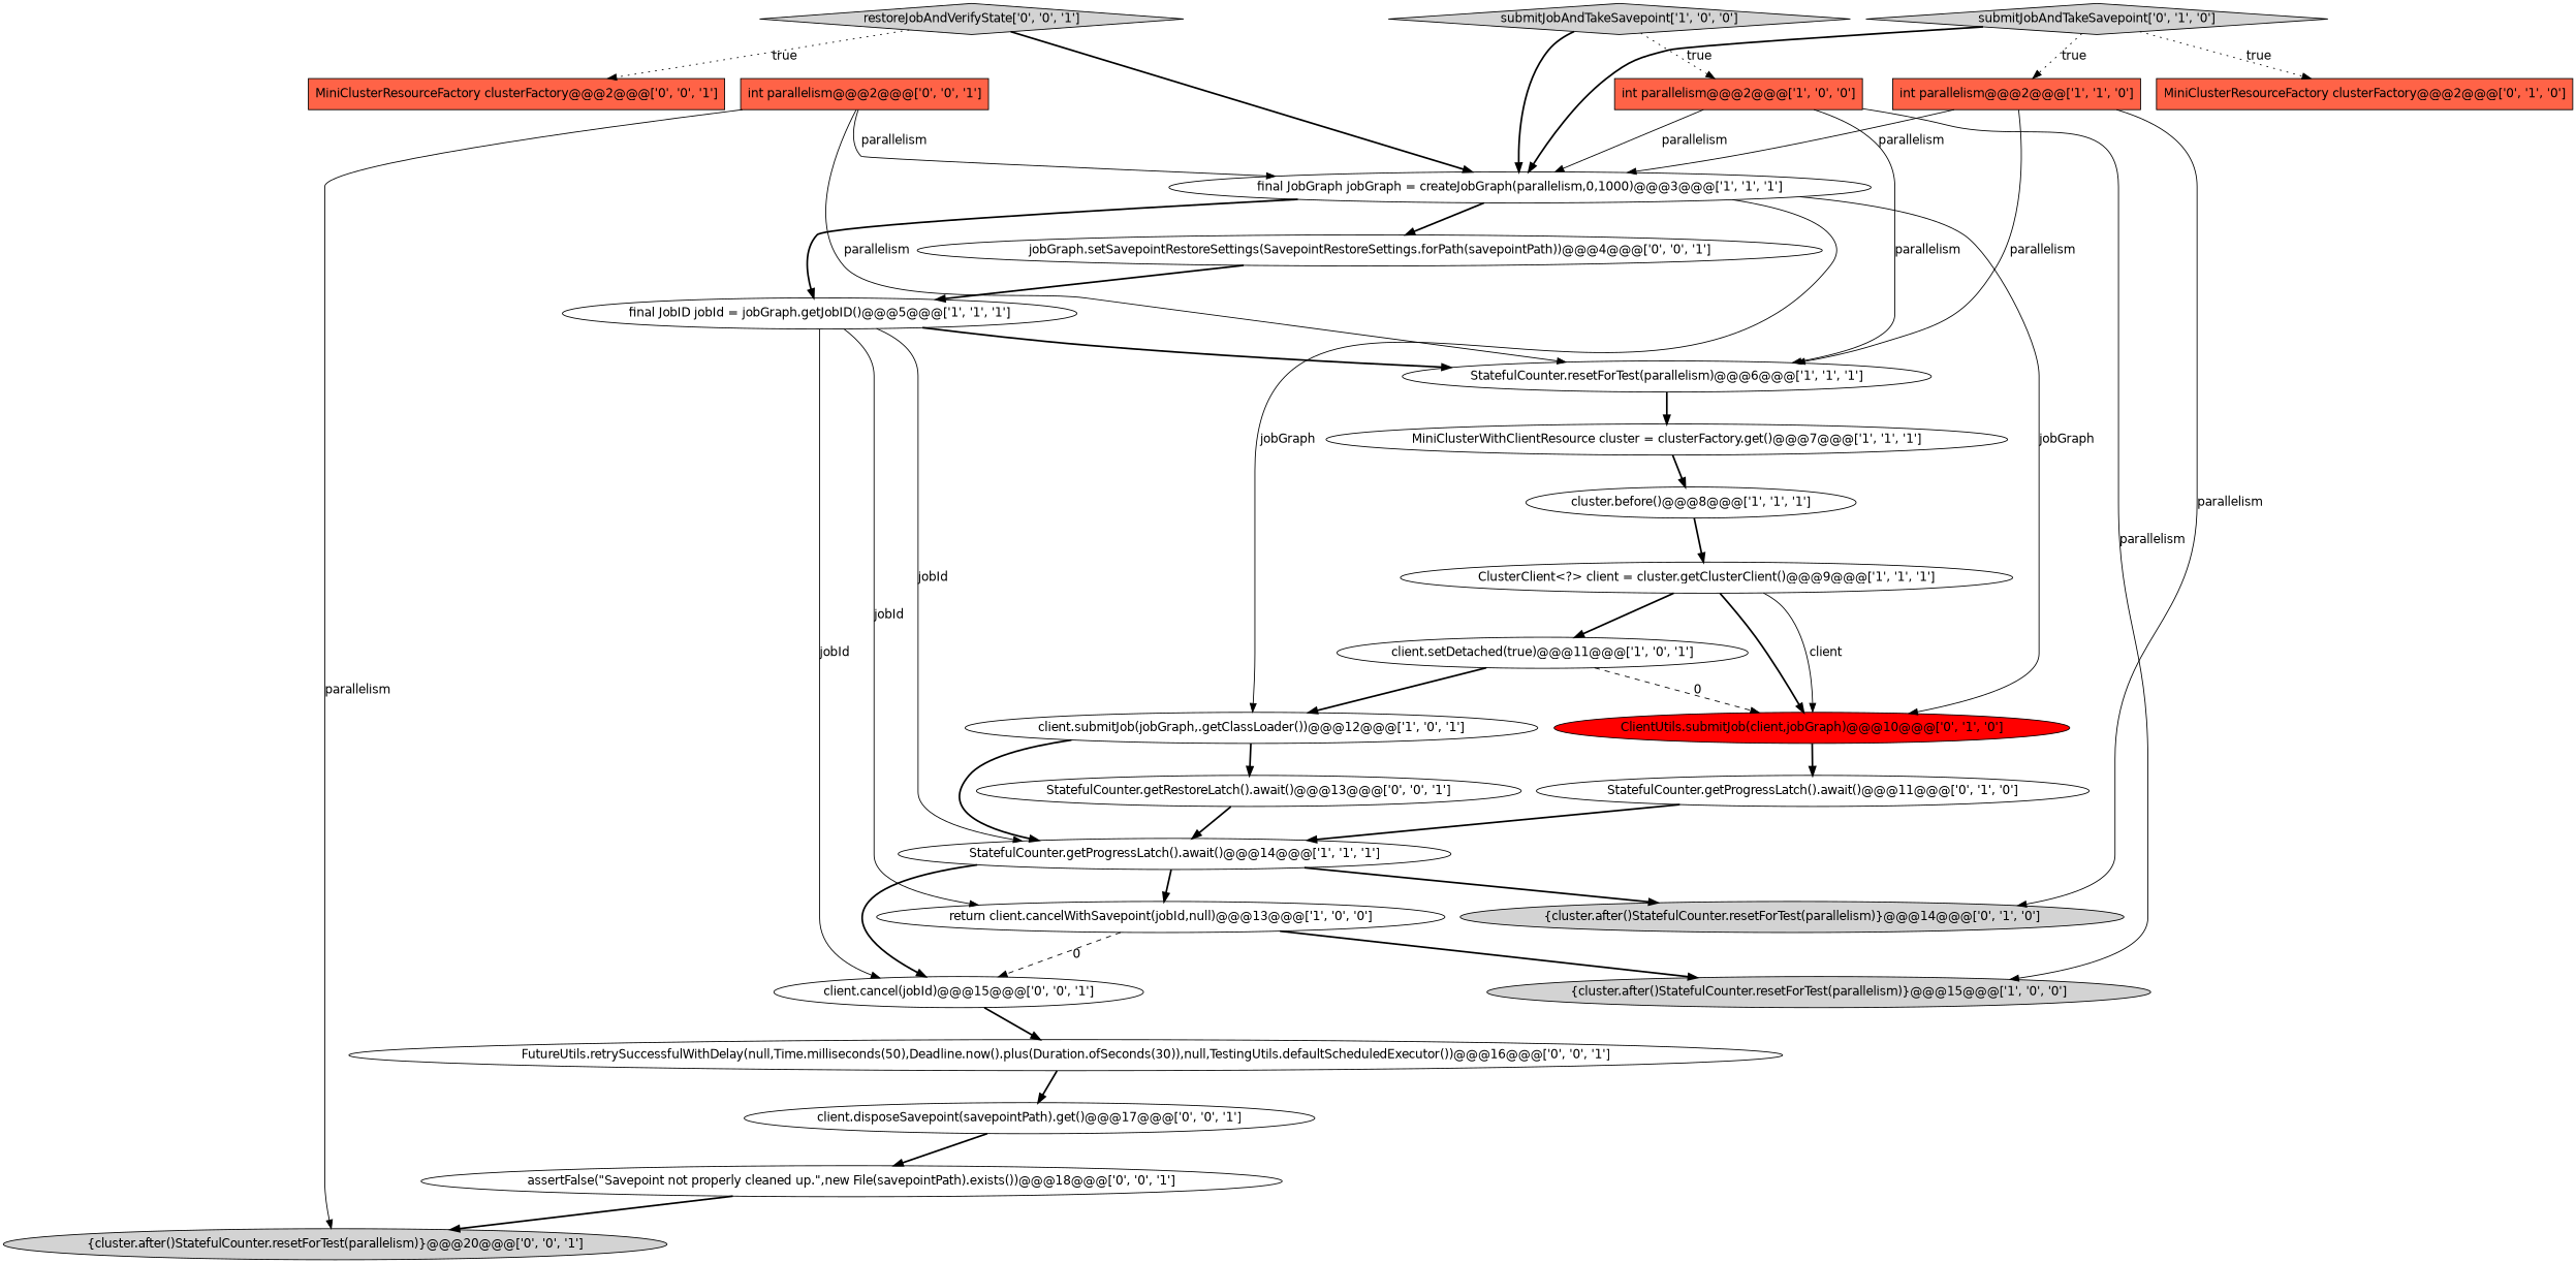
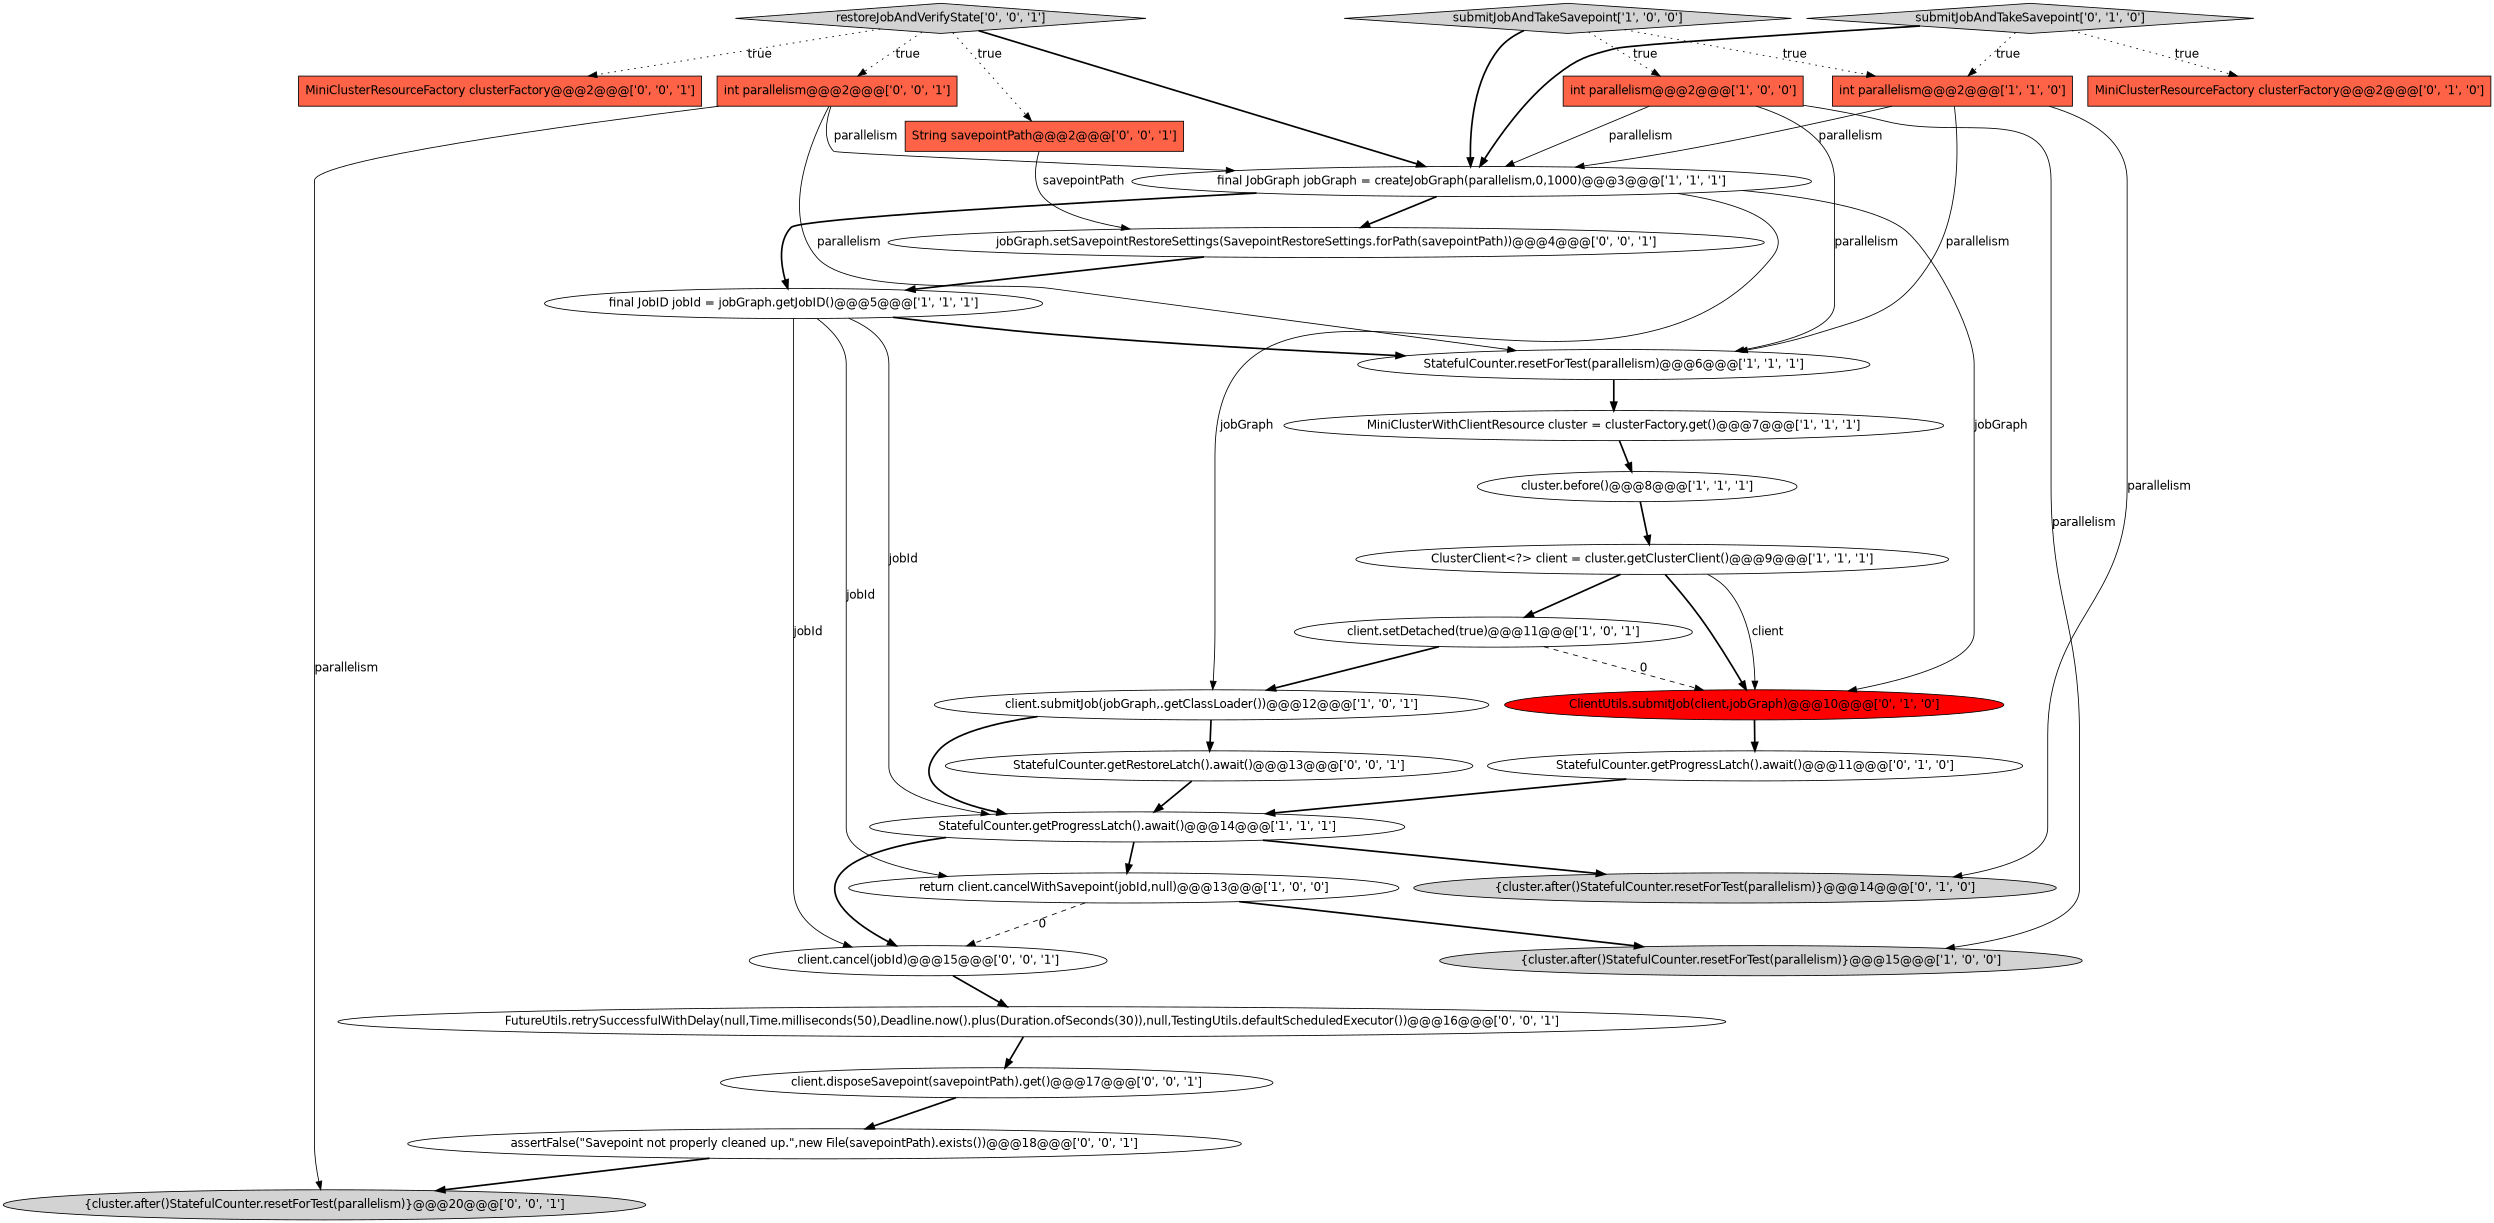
  digraph {
    fontname="DejaVu Sans"
    node [fillcolor=white fontname="DejaVu Sans" shape=ellipse style=filled]
    edge [fontname="DejaVu Sans" style=bold]
    n1 [label="cluster.before()@@@8@@@['1', '1', '1']"]
    n2 [label="ClusterClient<?> client = cluster.getClusterClient()@@@9@@@['1', '1', '1']"]
    n3 [fillcolor=red label="ClientUtils.submitJob(client,jobGraph)@@@10@@@['0', '1', '0']"]
    n4 [label="client.setDetached(true)@@@11@@@['1', '0', '1']"]
    n5 [fillcolor=lightgray label="{cluster.after()StatefulCounter.resetForTest(parallelism)}@@@20@@@['0', '0', '1']"]
    n6 [label="client.disposeSavepoint(savepointPath).get()@@@17@@@['0', '0', '1']"]
    n7 [label="assertFalse(\"Savepoint not properly cleaned up.\",new File(savepointPath).exists())@@@18@@@['0', '0', '1']"]
    n8 [fillcolor=lightgray label="submitJobAndTakeSavepoint['0', '1', '0']" shape=diamond]
    n9 [fillcolor=tomato label="int parallelism@@@2@@@['1', '1', '0']" shape=box]
    n10 [fillcolor=tomato label="MiniClusterResourceFactory clusterFactory@@@2@@@['0', '1', '0']" shape=box]
    n11 [label="final JobGraph jobGraph = createJobGraph(parallelism,0,1000)@@@3@@@['1', '1', '1']"]
    n12 [fillcolor=lightgray label="{cluster.after()StatefulCounter.resetForTest(parallelism)}@@@14@@@['0', '1', '0']"]
    n13 [label="StatefulCounter.resetForTest(parallelism)@@@6@@@['1', '1', '1']"]
    n14 [label="client.submitJob(jobGraph,.getClassLoader())@@@12@@@['1', '0', '1']"]
    n15 [label="jobGraph.setSavepointRestoreSettings(SavepointRestoreSettings.forPath(savepointPath))@@@4@@@['0', '0', '1']"]
    n16 [label="final JobID jobId = jobGraph.getJobID()@@@5@@@['1', '1', '1']"]
    n17 [label="StatefulCounter.getProgressLatch().await()@@@11@@@['0', '1', '0']"]
    n18 [fillcolor=lightgray label="{cluster.after()StatefulCounter.resetForTest(parallelism)}@@@15@@@['1', '0', '0']"]
    n19 [label="StatefulCounter.getProgressLatch().await()@@@14@@@['1', '1', '1']"]
    n20 [label="client.cancel(jobId)@@@15@@@['0', '0', '1']"]
    n21 [label="return client.cancelWithSavepoint(jobId,null)@@@13@@@['1', '0', '0']"]
    n22 [label="FutureUtils.retrySuccessfulWithDelay(null,Time.milliseconds(50),Deadline.now().plus(Duration.ofSeconds(30)),null,TestingUtils.defaultScheduledExecutor())@@@16@@@['0', '0', '1']"]
    n23 [fillcolor=lightgray label="restoreJobAndVerifyState['0', '0', '1']" shape=diamond]
+   n24 [fillcolor=tomato label="String savepointPath@@@2@@@['0', '0', '1']" shape=box]
    n25 [fillcolor=tomato label="MiniClusterResourceFactory clusterFactory@@@2@@@['0', '0', '1']" shape=box]
    n26 [fillcolor=tomato label="int parallelism@@@2@@@['0', '0', '1']" shape=box]
    n27 [label="MiniClusterWithClientResource cluster = clusterFactory.get()@@@7@@@['1', '1', '1']"]
    n28 [label="StatefulCounter.getRestoreLatch().await()@@@13@@@['0', '0', '1']"]
    n29 [fillcolor=tomato label="int parallelism@@@2@@@['1', '0', '0']" shape=box]
    n30 [fillcolor=lightgray label="submitJobAndTakeSavepoint['1', '0', '0']" shape=diamond]
    n1 -> n2
    n2 -> n3 [label=client style=solid]
    n2 -> n3
    n2 -> n4
    n3 -> n17
    n4 -> n3 [label=0 style=dashed]
    n4 -> n14
    n6 -> n7
    n7 -> n5
    n8 -> n9 [label=true style=dotted]
    n8 -> n10 [label=true style=dotted]
    n8 -> n11
    n9 -> n11 [label=parallelism style=solid]
    n9 -> n12 [label=parallelism style=solid]
    n9 -> n13 [label=parallelism style=solid]
    n11 -> n3 [label=jobGraph style=solid]
    n11 -> n14 [label=jobGraph style=solid]
    n11 -> n15
    n11 -> n16
    n13 -> n27
    n14 -> n19
    n14 -> n28
    n15 -> n16
    n16 -> n13
    n16 -> n19 [label=jobId style=solid]
    n16 -> n20 [label=jobId style=solid]
    n16 -> n21 [label=jobId style=solid]
    n17 -> n19
    n19 -> n12
    n19 -> n20
    n19 -> n21
    n20 -> n22
    n21 -> n18
    n21 -> n20 [label=0 style=dashed]
    n22 -> n6
    n23 -> n11
+   n23 -> n24 [label=true style=dotted]
    n23 -> n25 [label=true style=dotted]
+   n23 -> n26 [label=true style=dotted]
+   n24 -> n15 [label=savepointPath style=solid]
    n26 -> n5 [label=parallelism style=solid]
    n26 -> n11 [label=parallelism style=solid]
    n26 -> n13 [label=parallelism style=solid]
    n27 -> n1
    n28 -> n19
    n29 -> n11 [label=parallelism style=solid]
    n29 -> n13 [label=parallelism style=solid]
    n29 -> n18 [label=parallelism style=solid]
+   n30 -> n9 [label=true style=dotted]
    n30 -> n11
    n30 -> n29 [label=true style=dotted]
  }
